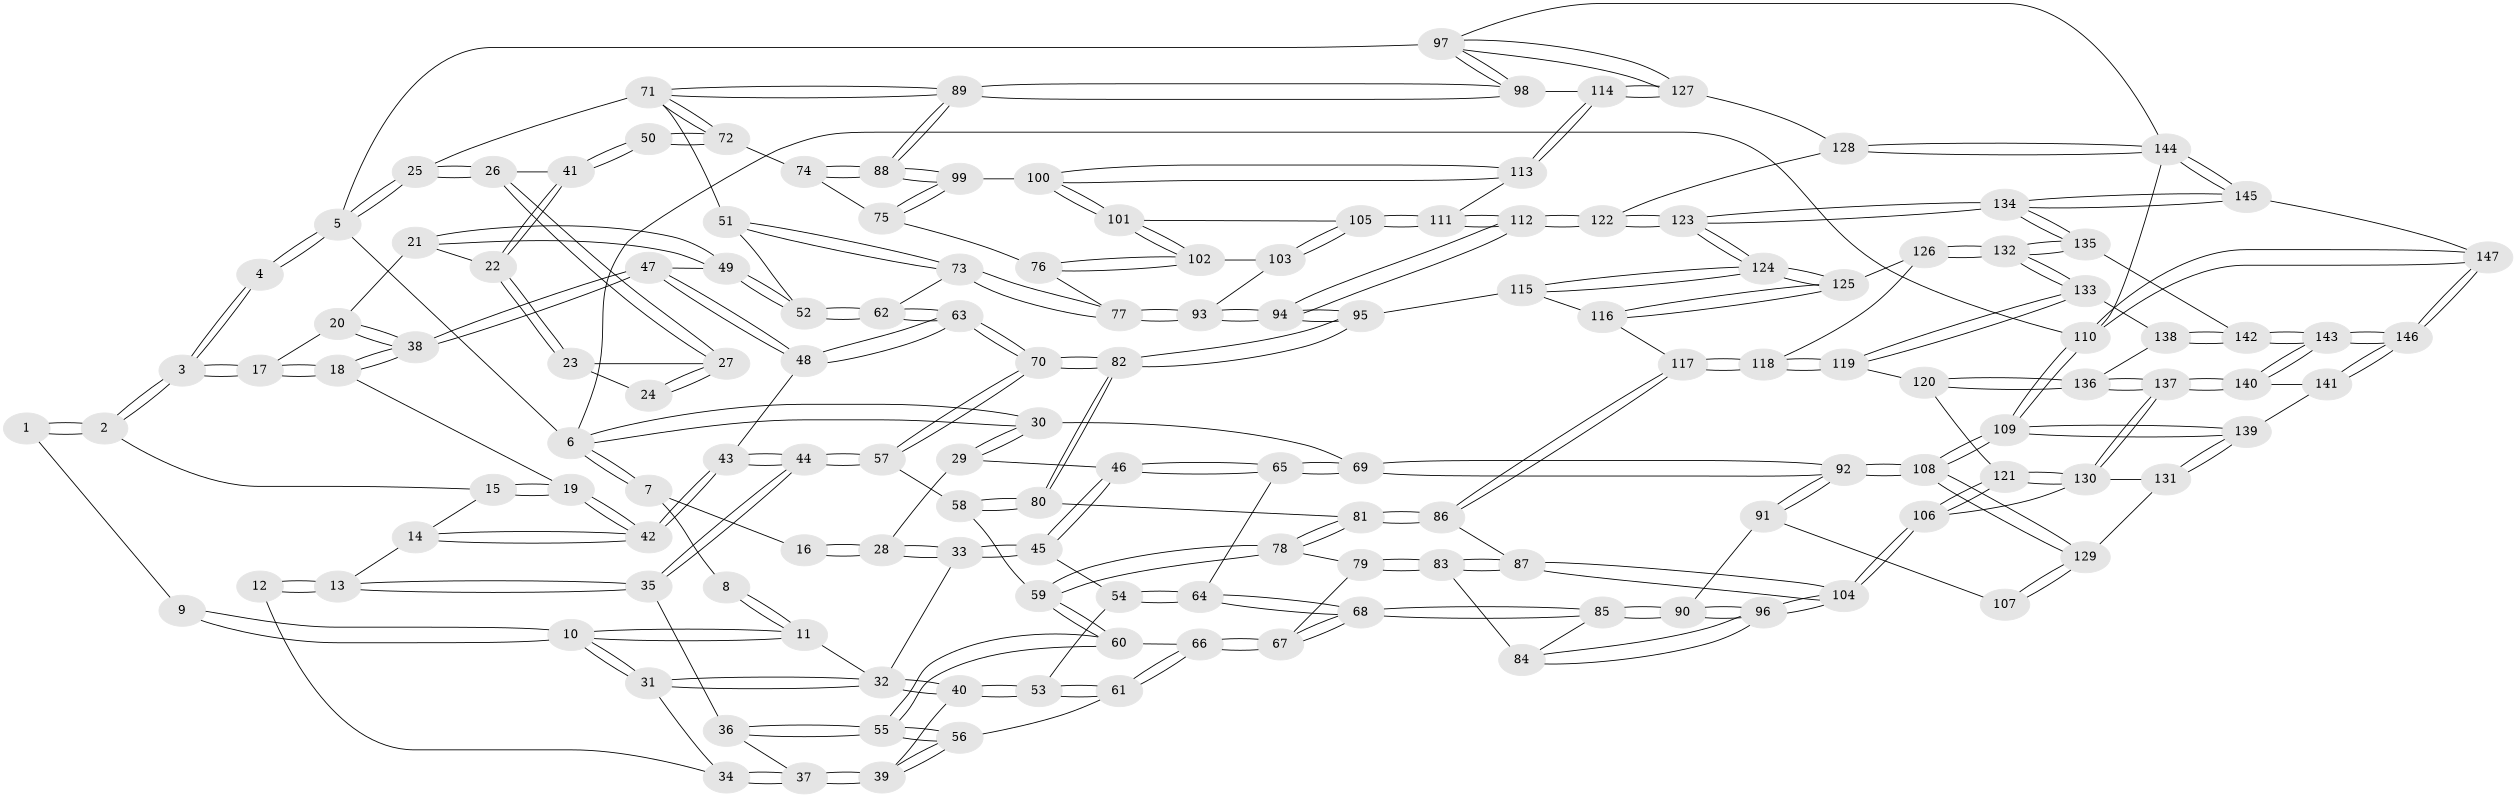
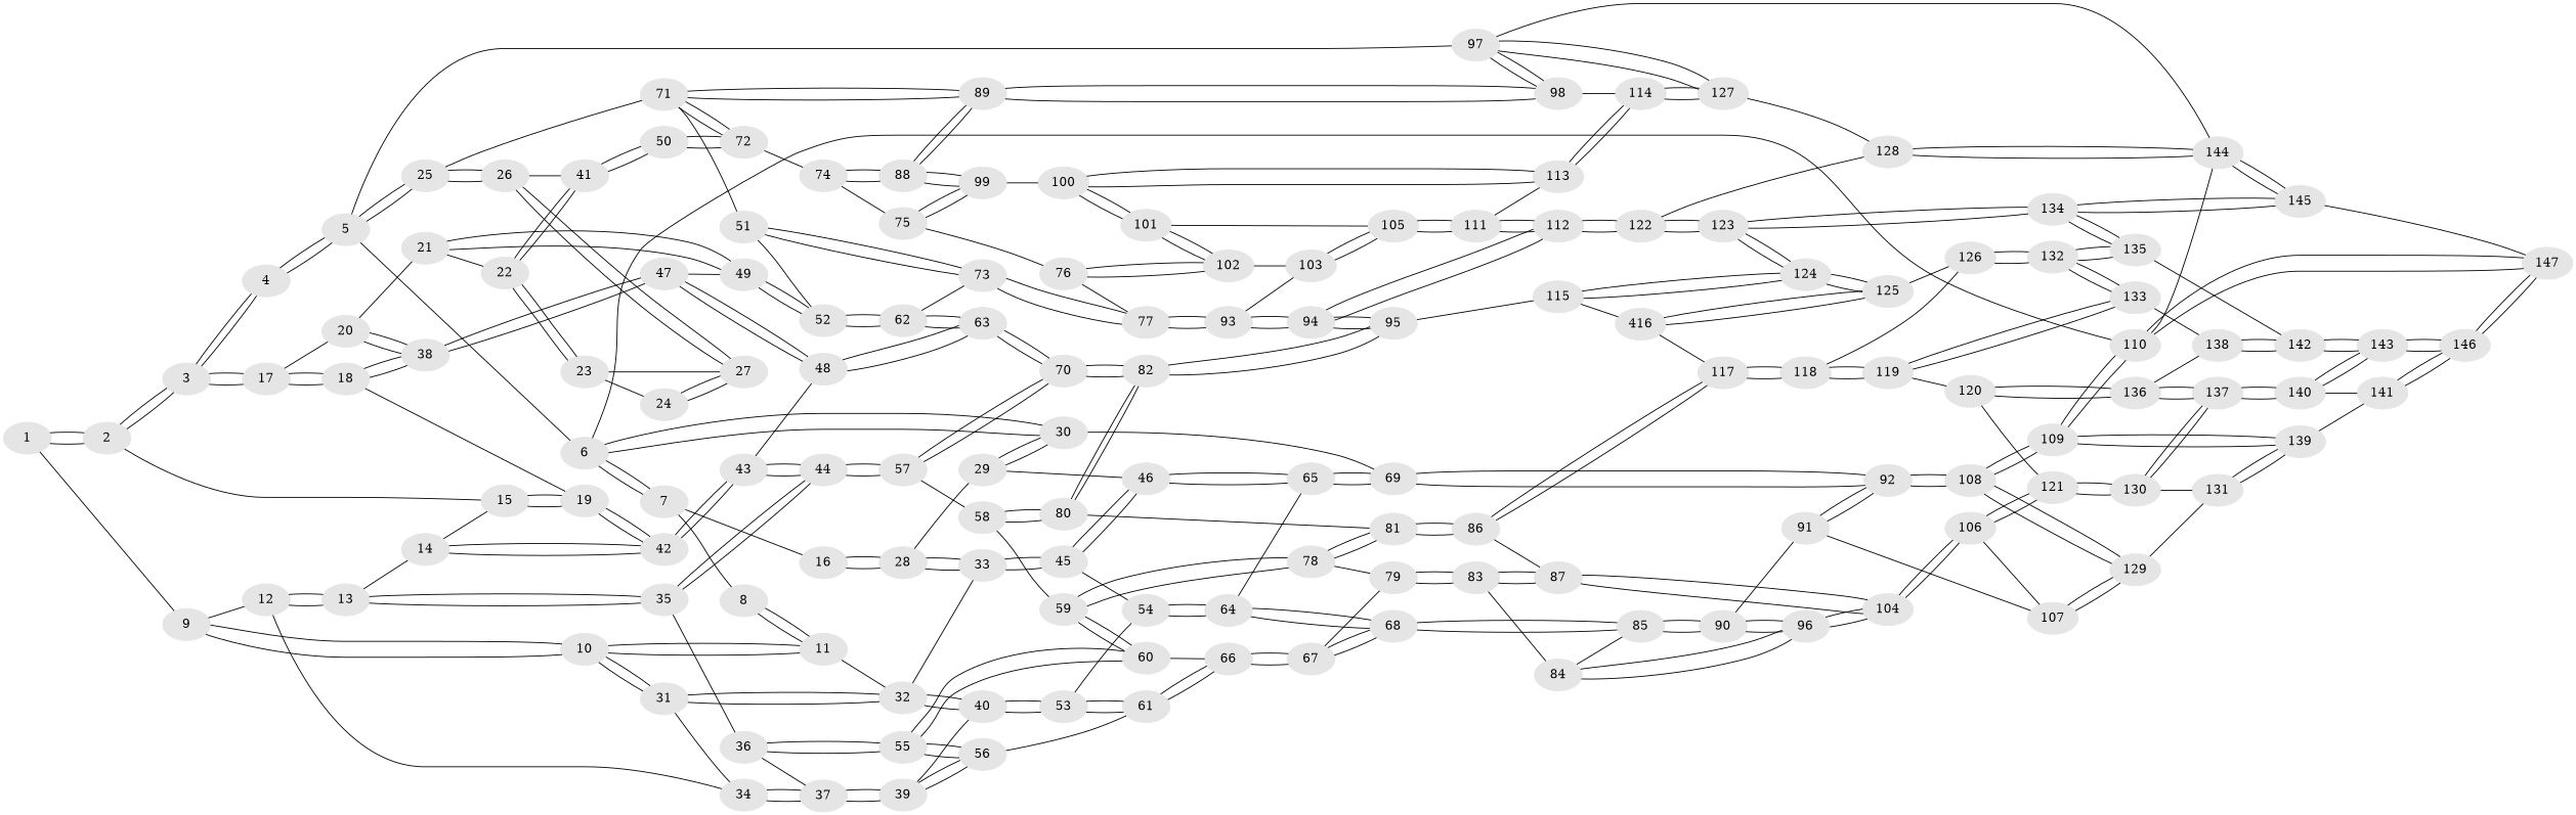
  graph {
    rankdir=LR
    node [color=gray90 style=filled]
    1
    2
    9
    3
    15
    10
    12
    4
    17
    19
    5
    18
    20
    6
    25
    97
    7
    30
    110
    26
    71
    98
    127
    144
    8
    16
    69
    147
    11
    28
    32
    31
    13
    34
    14
    35
    37
    42
    36
    44
    43
    29
    33
    38
    21
    47
    22
    49
    23
    41
    52
    24
    27
    50
    51
    72
    89
    46
    45
    65
    92
    40
    53
    54
    39
    55
    57
    56
    60
    48
    61
    63
    58
    70
    64
    62
    73
    74
    77
    66
    68
    59
    80
    82
    78
    81
    79
    67
    85
    83
    90
    108
    95
    75
    88
    93
    76
    99
    102
    100
    103
    94
    86
    84
    87
    117
    115
    96
    104
    91
    118
    106
    114
    107
    129
    109
    112
    105
    122
-   116
+   116 [label=416]
    124
    128
    145
    101
    113
    111
    121
    130
    131
    139
    141
    123
    125
    126
    119
    120
    133
    132
    136
    138
    137
    134
    135
    140
    142
    143
    146
    1 -- 2
    1 -- 2
    1 -- 9
    2 -- 3
    2 -- 3
    2 -- 15
    9 -- 10
    9 -- 10
+   9 -- 12
    3 -- 4
    3 -- 4
    3 -- 17
    3 -- 17
    15 -- 19
    15 -- 19
    10 -- 11
    10 -- 11
    10 -- 31
    10 -- 31
    12 -- 13
    12 -- 13
    12 -- 34
    4 -- 5
    4 -- 5
    17 -- 18
    17 -- 18
    17 -- 20
    19 -- 42
    19 -- 42
    5 -- 6
    5 -- 25
    5 -- 25
    5 -- 97
    18 -- 19
    18 -- 38
    18 -- 38
    20 -- 38
    20 -- 38
    20 -- 21
    6 -- 7
    6 -- 7
    6 -- 30
    6 -- 30
    6 -- 110
    25 -- 26
    25 -- 26
    25 -- 71
    97 -- 98
    97 -- 98
    97 -- 127
    97 -- 127
    97 -- 144
    7 -- 8
    7 -- 16
    30 -- 69
    110 -- 144
    110 -- 147
    110 -- 147
    26 -- 41
    26 -- 27
    26 -- 27
    71 -- 51
    71 -- 72
    71 -- 72
    71 -- 89
    71 -- 89
    98 -- 114
    127 -- 128
    144 -- 145
    144 -- 145
    8 -- 11
    8 -- 11
    16 -- 28
    16 -- 28
    69 -- 92
    69 -- 92
    11 -- 32
    28 -- 29
    28 -- 33
    28 -- 33
    32 -- 33
    32 -- 40
    32 -- 40
    31 -- 32
    31 -- 32
    31 -- 34
    13 -- 14
    13 -- 35
    13 -- 35
    34 -- 37
    34 -- 37
    14 -- 15
    14 -- 42
    14 -- 42
    35 -- 36
    35 -- 44
    35 -- 44
    37 -- 39
    37 -- 39
    42 -- 43
    42 -- 43
    36 -- 37
    36 -- 55
    36 -- 55
    44 -- 57
    44 -- 57
    43 -- 44
    43 -- 44
    43 -- 48
    29 -- 30
    29 -- 30
    29 -- 46
    33 -- 45
    33 -- 45
    38 -- 47
    38 -- 47
    21 -- 22
    21 -- 49
    21 -- 49
    47 -- 49
    47 -- 48
    47 -- 48
    22 -- 23
    22 -- 23
    22 -- 41
    22 -- 41
    49 -- 52
    49 -- 52
    23 -- 24
    23 -- 27
    41 -- 50
    41 -- 50
    52 -- 62
    52 -- 62
    24 -- 27
    24 -- 27
    50 -- 72
    50 -- 72
    51 -- 52
    51 -- 73
    51 -- 73
    72 -- 74
    89 -- 98
    89 -- 98
    46 -- 65
    46 -- 65
    45 -- 46
    45 -- 46
    45 -- 54
    65 -- 69
    65 -- 69
    92 -- 108
    92 -- 108
    40 -- 53
    40 -- 53
    53 -- 54
    53 -- 61
    53 -- 61
    54 -- 64
    54 -- 64
    39 -- 40
    39 -- 56
    39 -- 56
    55 -- 56
    55 -- 56
    55 -- 60
    55 -- 60
    57 -- 58
    57 -- 70
    57 -- 70
    56 -- 61
    60 -- 66
    48 -- 63
    48 -- 63
    61 -- 66
    61 -- 66
    63 -- 70
    63 -- 70
    58 -- 59
    58 -- 80
    58 -- 80
    70 -- 82
    70 -- 82
    64 -- 65
    64 -- 68
    64 -- 68
    62 -- 63
    62 -- 63
    62 -- 73
    73 -- 77
    73 -- 77
    74 -- 75
    74 -- 88
    74 -- 88
    77 -- 93
    77 -- 93
    66 -- 67
    66 -- 67
    68 -- 85
    68 -- 85
    59 -- 60
    59 -- 60
    59 -- 78
    59 -- 78
    80 -- 82
    80 -- 82
    80 -- 81
    82 -- 95
    82 -- 95
    78 -- 81
    78 -- 81
    78 -- 79
    81 -- 86
    81 -- 86
    79 -- 83
    79 -- 83
    67 -- 68
    67 -- 68
    67 -- 79
    85 -- 90
    85 -- 90
    83 -- 84
    83 -- 87
    83 -- 87
    90 -- 96
    90 -- 96
    90 -- 91
    108 -- 129
    108 -- 129
    108 -- 109
    108 -- 109
    95 -- 115
    75 -- 76
    75 -- 99
    75 -- 99
    88 -- 89
    88 -- 89
    88 -- 99
    88 -- 99
    93 -- 103
    93 -- 94
    93 -- 94
    76 -- 77
    76 -- 102
    76 -- 102
    99 -- 100
    102 -- 103
    100 -- 101
    100 -- 101
    100 -- 113
    100 -- 113
    103 -- 105
    103 -- 105
    94 -- 95
    94 -- 95
    94 -- 112
    94 -- 112
    86 -- 87
    86 -- 117
    86 -- 117
    84 -- 85
    84 -- 96
    84 -- 96
    87 -- 104
    87 -- 104
    117 -- 118
    117 -- 118
    115 -- 116
    115 -- 124
    115 -- 124
    96 -- 104
    96 -- 104
    104 -- 106
    104 -- 106
    91 -- 92
    91 -- 92
    91 -- 107
    118 -- 126
    118 -- 119
    118 -- 119
-   106 -- 130
+   106 -- 107
    106 -- 121
    106 -- 121
    114 -- 127
    114 -- 127
    107 -- 129
    107 -- 129
    129 -- 131
    109 -- 110
    109 -- 110
    109 -- 139
    109 -- 139
    112 -- 122
    112 -- 122
    105 -- 111
    105 -- 111
    122 -- 128
    122 -- 123
    122 -- 123
    116 -- 117
    116 -- 125
    116 -- 125
    124 -- 125
    124 -- 125
    128 -- 144
    128 -- 144
    145 -- 147
    101 -- 102
    101 -- 102
    101 -- 105
    113 -- 114
    113 -- 114
    111 -- 112
    111 -- 112
    111 -- 113
    121 -- 130
    121 -- 130
    130 -- 131
    130 -- 137
    130 -- 137
    131 -- 139
    131 -- 139
    139 -- 141
    141 -- 146
    141 -- 146
    123 -- 124
    123 -- 124
    123 -- 134
    123 -- 134
    125 -- 126
    126 -- 132
    126 -- 132
    119 -- 120
    119 -- 133
    119 -- 133
    120 -- 121
    120 -- 136
    120 -- 136
    133 -- 138
    132 -- 133
    132 -- 133
    132 -- 135
    132 -- 135
    136 -- 138
    136 -- 137
    136 -- 137
    138 -- 142
    138 -- 142
    137 -- 140
    137 -- 140
    134 -- 145
    134 -- 145
    134 -- 135
    134 -- 135
    135 -- 142
    140 -- 141
    140 -- 143
    140 -- 143
    142 -- 143
    142 -- 143
    143 -- 146
    143 -- 146
    146 -- 147
    146 -- 147
  }
